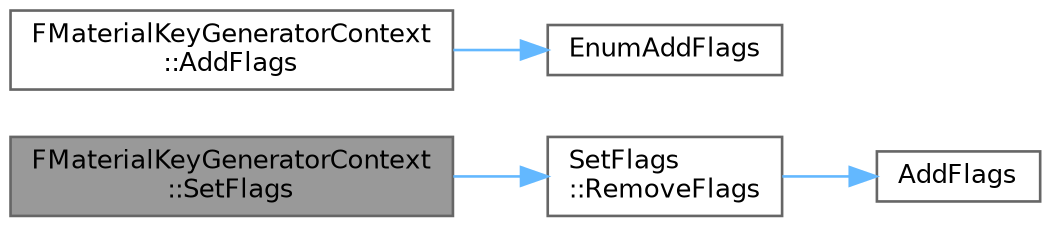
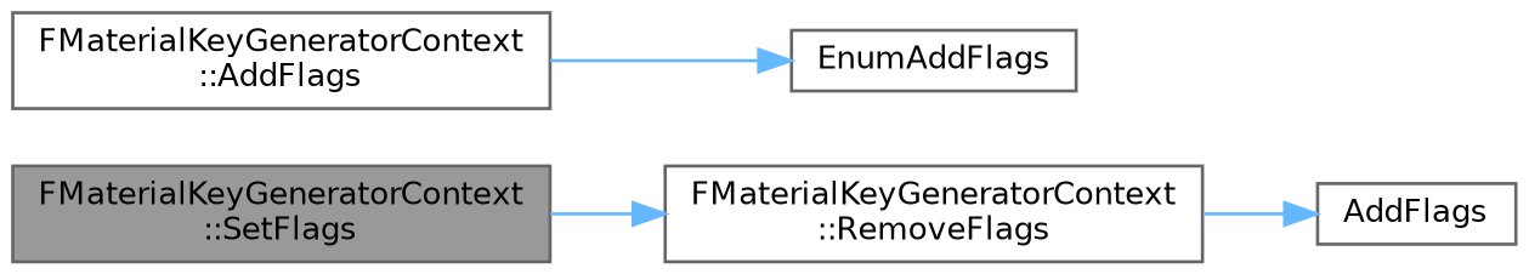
  digraph {
    rankdir=LR
    node [color=grey40 fillcolor=white fontname=Helvetica fontsize=10 shape=box style=filled]
    edge [color=steelblue1 fontname=Helvetica fontsize=10 labelfontname=Helvetica labelfontsize=10 style=solid]
    n1 [color=gray40 fillcolor=grey60 fontcolor=black height=0.2 label="FMaterialKeyGeneratorContext\l::SetFlags" width=0.4]
-   n2 [height=0.2 label="SetFlags\l::RemoveFlags" width=0.4]
+   n2 [height=0.2 label="FMaterialKeyGeneratorContext\l::RemoveFlags" width=0.4]
    n3 [height=0.2 label="FMaterialKeyGeneratorContext\l::AddFlags" width=0.4]
    n4 [height=0.2 label=EnumAddFlags width=0.4]
    n5 [height=0.2 label=AddFlags width=0.4]
    n1 -> n2
    n2 -> n5
    n3 -> n4
  }
